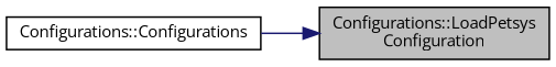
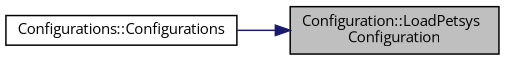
  digraph {
    rankdir=RL
    fontname="Open Sans"
    node [color=black fontname="Open Sans" fontsize=10 shape=record style=filled]
-   n1 [fillcolor=grey75 fontcolor=black height=0.2 label="Configurations::LoadPetsys\lConfiguration" width=0.4]
+   n1 [fillcolor=grey75 fontcolor=black height=0.2 label="Configuration::LoadPetsys\lConfiguration" width=0.4]
    n2 [fillcolor=white height=0.2 label="Configurations::Configurations" width=0.4]
    n1 -> n2 [color=midnightblue dir=back fontname="Open Sans" fontsize=10 labelfontname=Helvetica labelfontsize=10 style=solid]
  }
